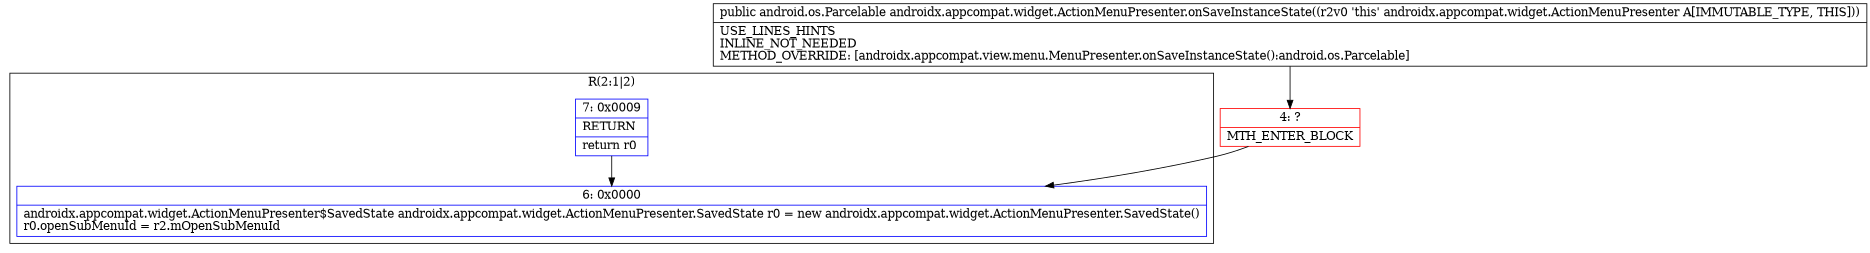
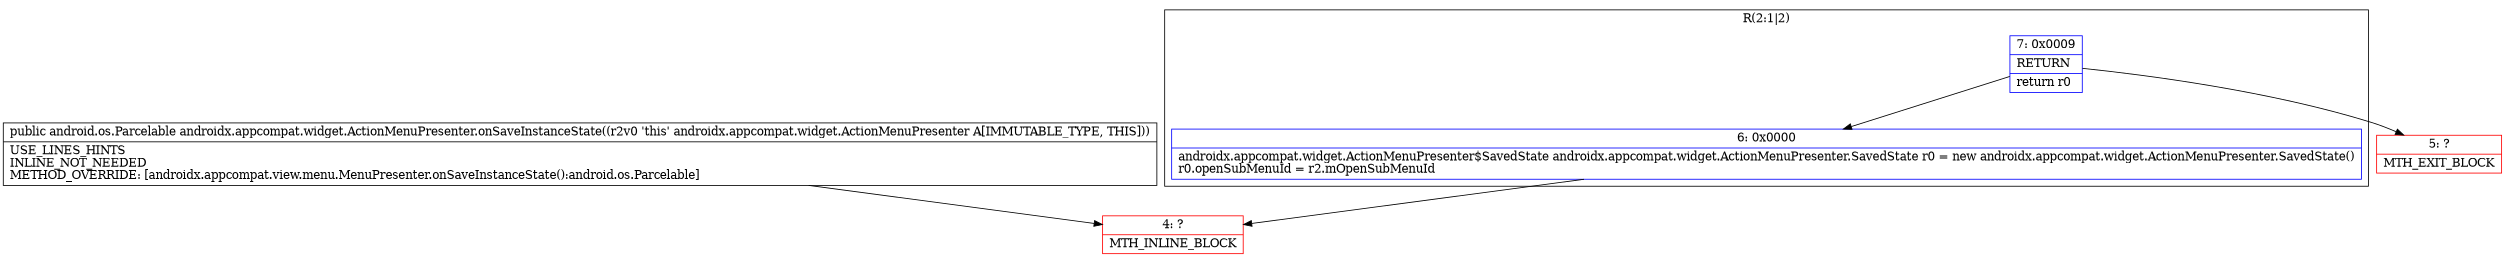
  digraph {
    node [color=blue shape=record]
    n1 [label="{6\:\ 0x0000|androidx.appcompat.widget.ActionMenuPresenter$SavedState androidx.appcompat.widget.ActionMenuPresenter.SavedState r0 = new androidx.appcompat.widget.ActionMenuPresenter.SavedState()\lr0.openSubMenuId = r2.mOpenSubMenuId\l}"]
    n2 [label="{7\:\ 0x0009|RETURN\l|return r0\l}"]
-   n4 [color=red label="{4\:\ ?|MTH_ENTER_BLOCK\l}"]
+   n3 [color=red label="{5\:\ ?|MTH_EXIT_BLOCK\l}"]
+   n4 [color=red label="{4\:\ ?|MTH_INLINE_BLOCK\l}"]
    n5 [label="{public android.os.Parcelable androidx.appcompat.widget.ActionMenuPresenter.onSaveInstanceState((r2v0 'this' androidx.appcompat.widget.ActionMenuPresenter A[IMMUTABLE_TYPE, THIS]))  | USE_LINES_HINTS\lINLINE_NOT_NEEDED\lMETHOD_OVERRIDE: [androidx.appcompat.view.menu.MenuPresenter.onSaveInstanceState():android.os.Parcelable]\l}" color=""]
    subgraph cluster_1 {
      label="R(2:1|2)"
      n1
      n2
    }
    n2 -> n1
-   n4 -> n1
+   n2 -> n3
+   n1 -> n4
    n5 -> n4
  }
